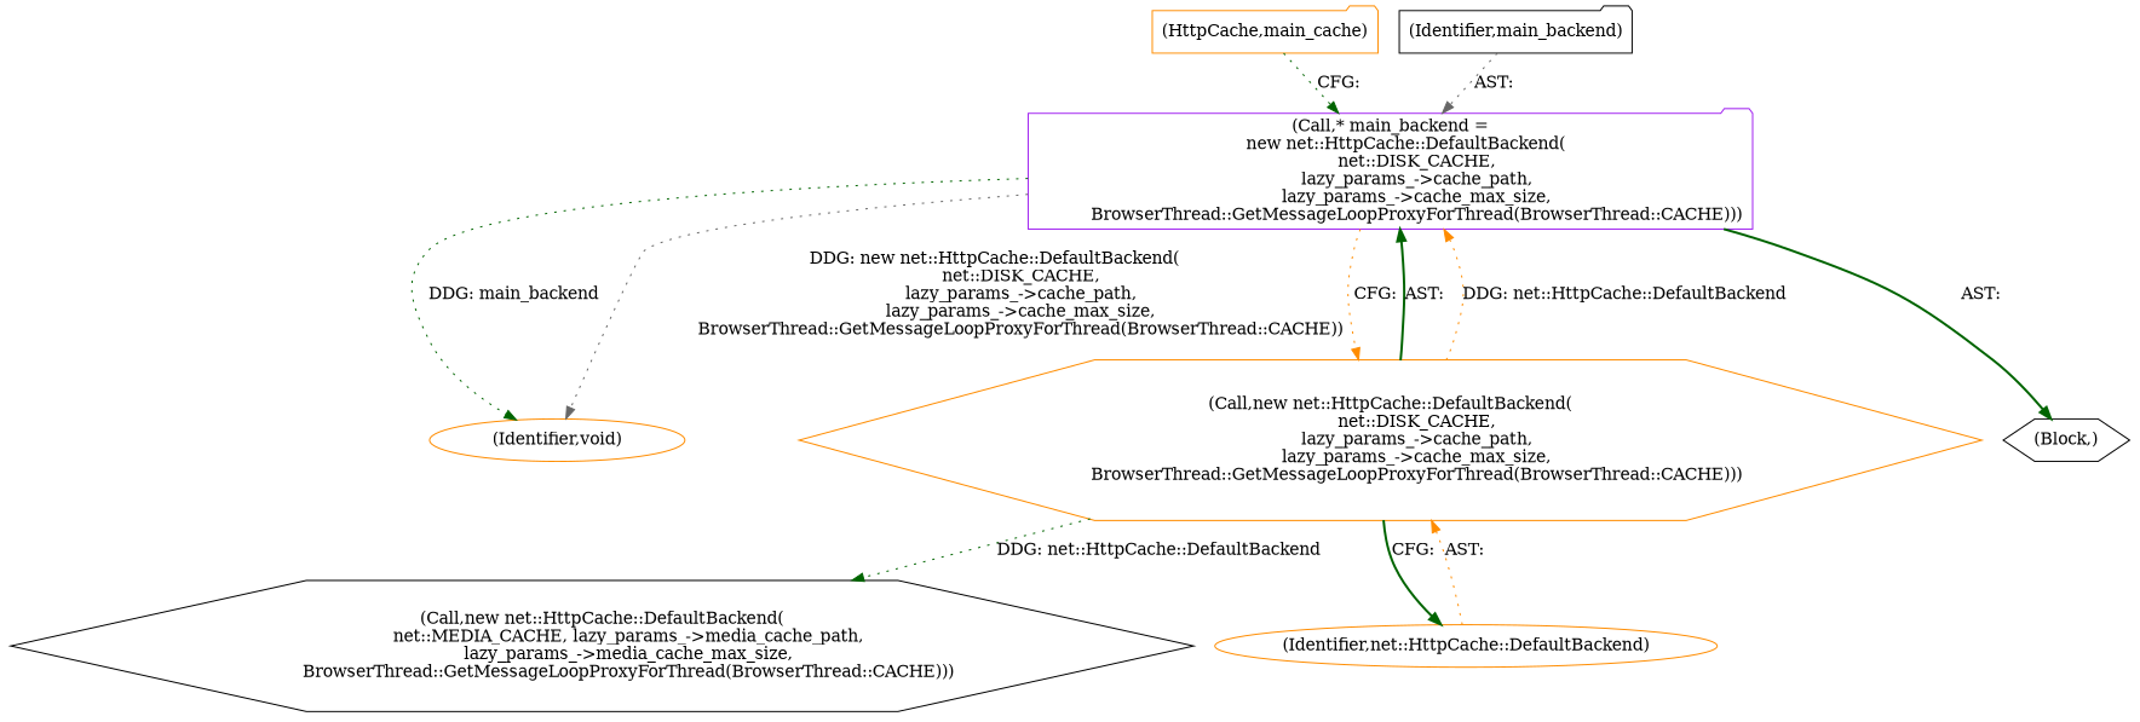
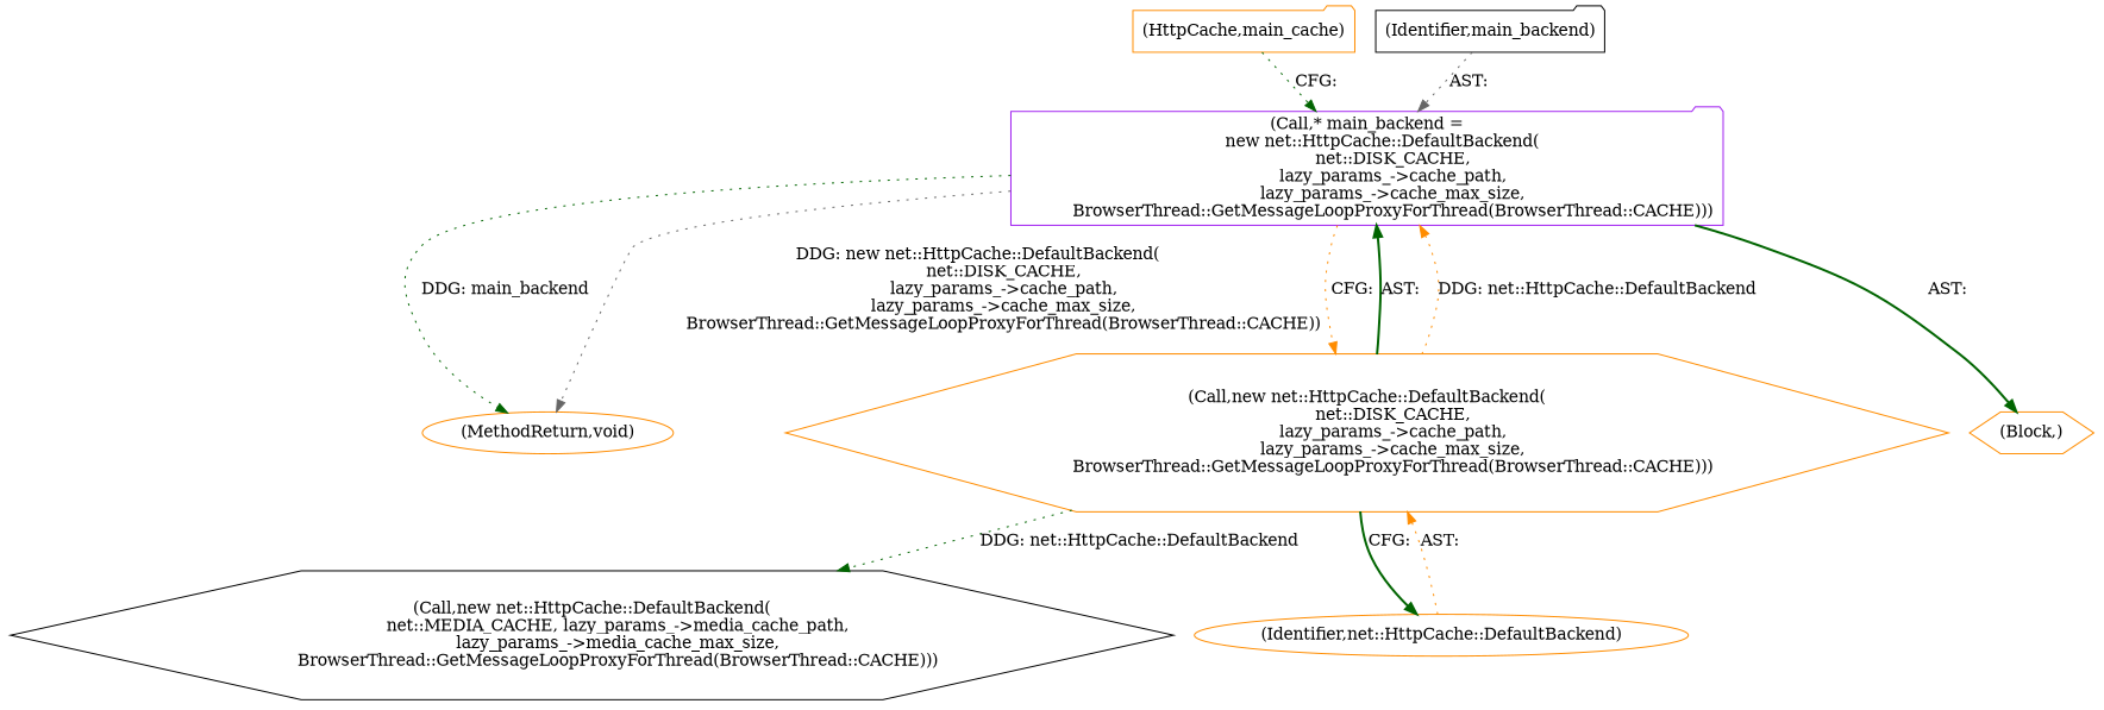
  digraph {
    node [color=darkorange shape=folder]
    edge [color=darkgreen style=dotted]
    n1 [color=purple label="(Call,* main_backend =\n      new net::HttpCache::DefaultBackend(\n          net::DISK_CACHE,\n          lazy_params_->cache_path,\n          lazy_params_->cache_max_size,\n          BrowserThread::GetMessageLoopProxyForThread(BrowserThread::CACHE)))"]
    n2 [label="(Call,new net::HttpCache::DefaultBackend(\n          net::DISK_CACHE,\n          lazy_params_->cache_path,\n          lazy_params_->cache_max_size,\n          BrowserThread::GetMessageLoopProxyForThread(BrowserThread::CACHE)))" shape=hexagon]
-   n3 [label="(Identifier,void)" shape=ellipse]
-   n4 [color=black label="(Block,)" shape=hexagon]
+   n3 [label="(MethodReturn,void)" shape=ellipse]
+   n4 [label="(Block,)" shape=hexagon]
    n5 [color=black label="(Call,new net::HttpCache::DefaultBackend(\n          net::MEDIA_CACHE, lazy_params_->media_cache_path,\n          lazy_params_->media_cache_max_size,\n          BrowserThread::GetMessageLoopProxyForThread(BrowserThread::CACHE)))" shape=hexagon]
    n6 [label="(Identifier,net::HttpCache::DefaultBackend)" shape=ellipse]
    n7 [label="(HttpCache,main_cache)"]
    n8 [color=black label="(Identifier,main_backend)"]
    n1 -> n2 [color=darkorange label="CFG: "]
    n1 -> n3 [label="DDG: main_backend"]
    n1 -> n3 [color=gray40 label="DDG: new net::HttpCache::DefaultBackend(\n          net::DISK_CACHE,\n          lazy_params_->cache_path,\n          lazy_params_->cache_max_size,\n          BrowserThread::GetMessageLoopProxyForThread(BrowserThread::CACHE))"]
    n1 -> n4 [label="AST: " style=bold]
    n2 -> n1 [label="AST: " style=bold]
    n2 -> n1 [color=darkorange label="DDG: net::HttpCache::DefaultBackend"]
    n2 -> n5 [label="DDG: net::HttpCache::DefaultBackend"]
    n2 -> n6 [label="CFG: " style=bold]
    n6 -> n2 [color=darkorange label="AST: "]
    n7 -> n1 [label="CFG: "]
    n8 -> n1 [color=gray40 label="AST: "]
  }
